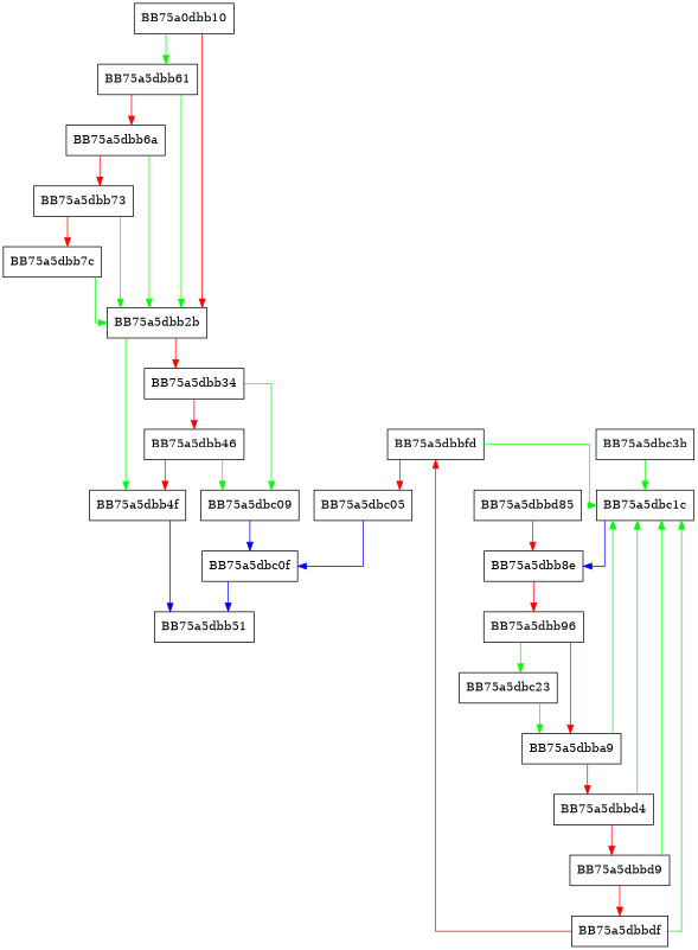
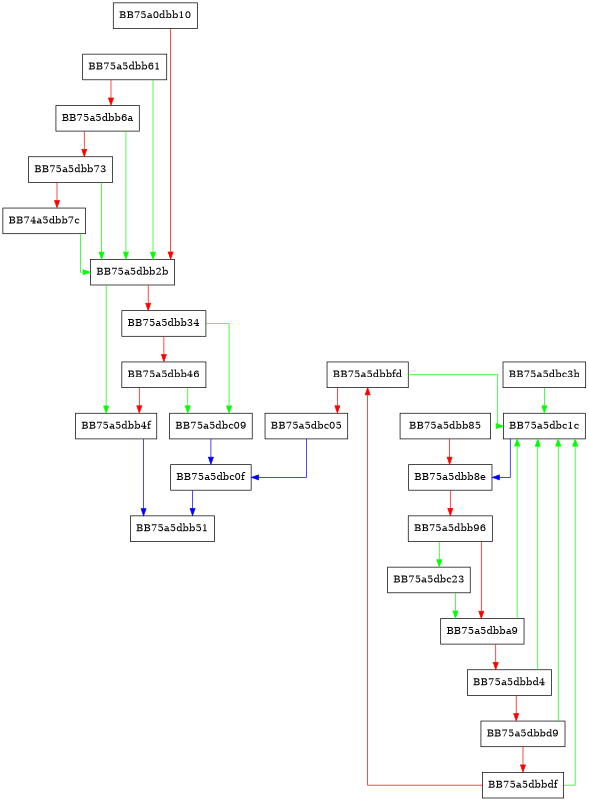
  digraph {
    splines=ortho
    node [shape=box]
    edge [color=green]
    n1 [label=BB75a0dbb10]
    BB75a5dbb61
    BB75a5dbb2b
    BB75a5dbb6a
    BB75a5dbb4f
    BB75a5dbb34
    BB75a5dbb73
    BB75a5dbb51
    BB75a5dbc09
    BB75a5dbb46
    BB75a5dbc0f
-   BB75a5dbb7c
-   BB75a5dbb85 [label=BB75a5dbbd85]
+   BB75a5dbb7c [label=BB74a5dbb7c]
+   BB75a5dbb85
    BB75a5dbb8e
    BB75a5dbb96
    BB75a5dbc23
    BB75a5dbba9
    BB75a5dbc1c
    BB75a5dbbd4
    BB75a5dbbd9
    BB75a5dbbdf
    BB75a5dbbfd
    BB75a5dbc05
    BB75a5dbc3b
-   n1 -> BB75a5dbb61
    n1 -> BB75a5dbb2b [color=red]
    BB75a5dbb61 -> BB75a5dbb2b
    BB75a5dbb61 -> BB75a5dbb6a [color=red]
    BB75a5dbb2b -> BB75a5dbb4f
    BB75a5dbb2b -> BB75a5dbb34 [color=red]
    BB75a5dbb6a -> BB75a5dbb2b
    BB75a5dbb6a -> BB75a5dbb73 [color=red]
    BB75a5dbb4f -> BB75a5dbb51 [color=blue]
    BB75a5dbb34 -> BB75a5dbc09
    BB75a5dbb34 -> BB75a5dbb46 [color=red]
    BB75a5dbb73 -> BB75a5dbb2b
    BB75a5dbb73 -> BB75a5dbb7c [color=red]
    BB75a5dbc09 -> BB75a5dbc0f [color=blue]
    BB75a5dbb46 -> BB75a5dbb4f [color=red]
    BB75a5dbb46 -> BB75a5dbc09
    BB75a5dbc0f -> BB75a5dbb51 [color=blue]
    BB75a5dbb7c -> BB75a5dbb2b
    BB75a5dbb85 -> BB75a5dbb8e [color=red]
    BB75a5dbb8e -> BB75a5dbb96 [color=red]
    BB75a5dbb96 -> BB75a5dbc23
    BB75a5dbb96 -> BB75a5dbba9 [color=red]
    BB75a5dbc23 -> BB75a5dbba9
    BB75a5dbba9 -> BB75a5dbc1c
    BB75a5dbba9 -> BB75a5dbbd4 [color=red]
    BB75a5dbc1c -> BB75a5dbb8e [color=blue]
    BB75a5dbbd4 -> BB75a5dbc1c
    BB75a5dbbd4 -> BB75a5dbbd9 [color=red]
    BB75a5dbbd9 -> BB75a5dbc1c
    BB75a5dbbd9 -> BB75a5dbbdf [color=red]
    BB75a5dbbdf -> BB75a5dbc1c
    BB75a5dbbdf -> BB75a5dbbfd [color=red]
    BB75a5dbbfd -> BB75a5dbc1c
    BB75a5dbbfd -> BB75a5dbc05 [color=red]
    BB75a5dbc05 -> BB75a5dbc0f [color=blue]
    BB75a5dbc3b -> BB75a5dbc1c
  }
